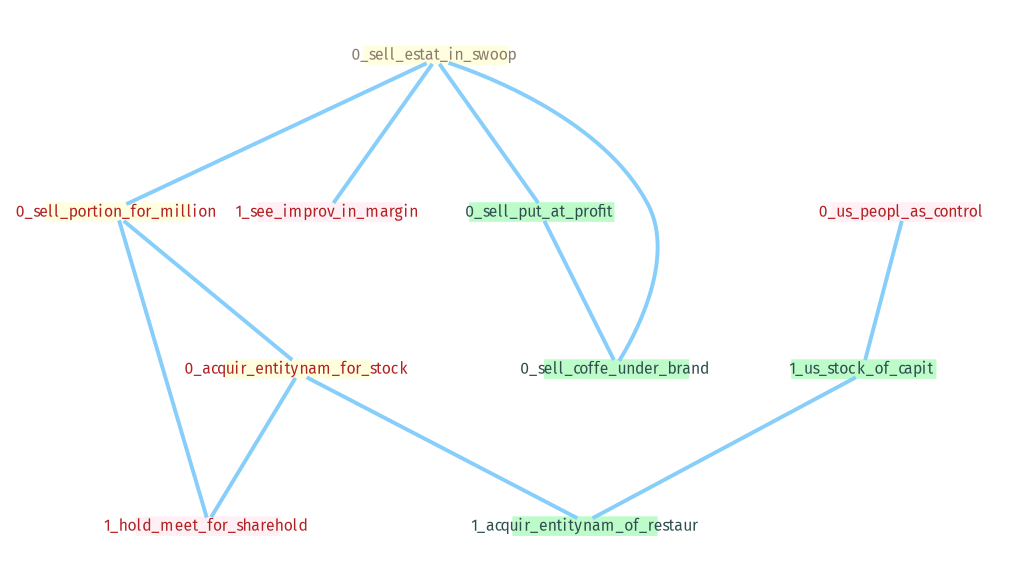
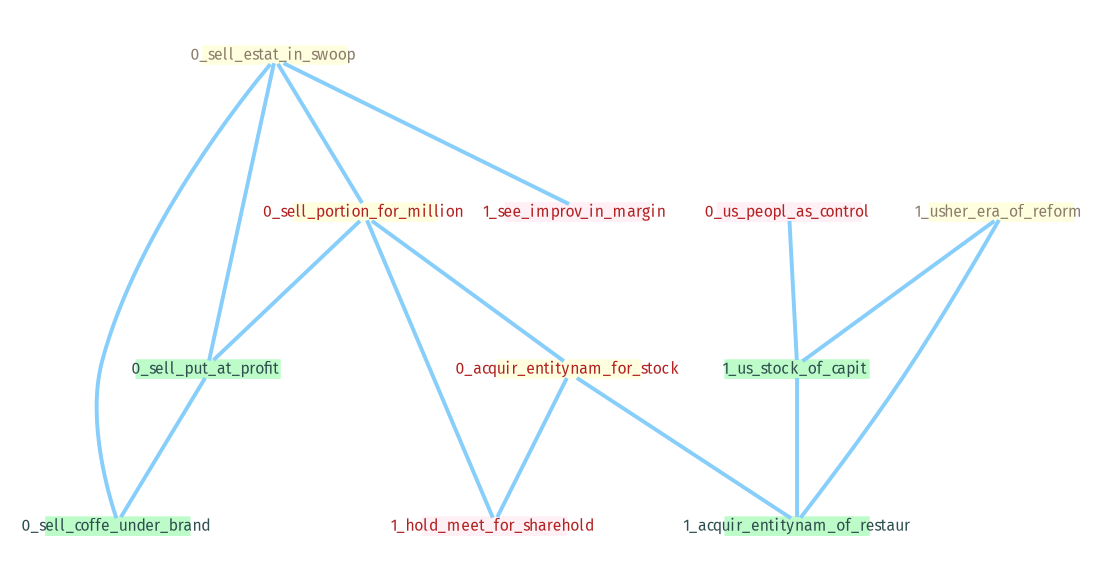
  graph {
    fontname="Fira Sans"
    node [color="#ffffe0" fixedsize=true fontcolor="#b22222" fontname="Fira Sans" fontsize=4 shape=polygon style=filled]
    edge [color="#87cefa" fontname="Fira Sans" w=1]
    "0_sell_estat_in_swoop " [fontcolor="#8b7d6b" height=.06 width=.5]
    "0_sell_portion_for_million " [height=.06 width=.5]
+   "1_usher_era_of_reform " [fontcolor="#8b7d6b" height=.06 width=.5]
    "0_acquir_entitynam_for_stock " [height=.06 width=.5]
    "0_us_peopl_as_control " [color="#fff0f5" height=.06 width=.5]
    "1_see_improv_in_margin " [color="#fff0f5" height=.06 width=.5]
    "1_hold_meet_for_sharehold " [color="#fff0f5" height=.06 width=.5]
    "0_sell_put_at_profit " [color="#BDFCC9" fontcolor="#2f4f4f" height=.06 width=.5]
    "0_sell_coffe_under_brand " [color="#BDFCC9" fontcolor="#2f4f4f" height=.06 width=.5]
    "1_us_stock_of_capit " [color="#BDFCC9" fontcolor="#2f4f4f" height=.06 width=.5]
    n11 [color="#BDFCC9" fontcolor="#2f4f4f" height=.06 label="1_acquir_entitynam_of_restaur" width=.5]
    subgraph sub_1 {
      "0_sell_estat_in_swoop "
      "0_sell_portion_for_million "
+     "1_usher_era_of_reform "
      "0_acquir_entitynam_for_stock "
    }
    subgraph sub_2 {
      "0_us_peopl_as_control "
      "1_see_improv_in_margin "
      "1_hold_meet_for_sharehold "
    }
    "0_sell_estat_in_swoop " -- "0_sell_portion_for_million "
    "0_sell_estat_in_swoop " -- "1_see_improv_in_margin "
    "0_sell_estat_in_swoop " -- "0_sell_put_at_profit "
    "0_sell_estat_in_swoop " -- "0_sell_coffe_under_brand "
    "0_sell_portion_for_million " -- "0_acquir_entitynam_for_stock "
    "0_sell_portion_for_million " -- "1_hold_meet_for_sharehold "
+   "0_sell_portion_for_million " -- "0_sell_put_at_profit "
+   "1_usher_era_of_reform " -- "1_us_stock_of_capit "
+   "1_usher_era_of_reform " -- n11
    "0_acquir_entitynam_for_stock " -- "1_hold_meet_for_sharehold "
    "0_acquir_entitynam_for_stock " -- n11
    "0_us_peopl_as_control " -- "1_us_stock_of_capit "
    "0_sell_put_at_profit " -- "0_sell_coffe_under_brand "
    "1_us_stock_of_capit " -- n11
  }
